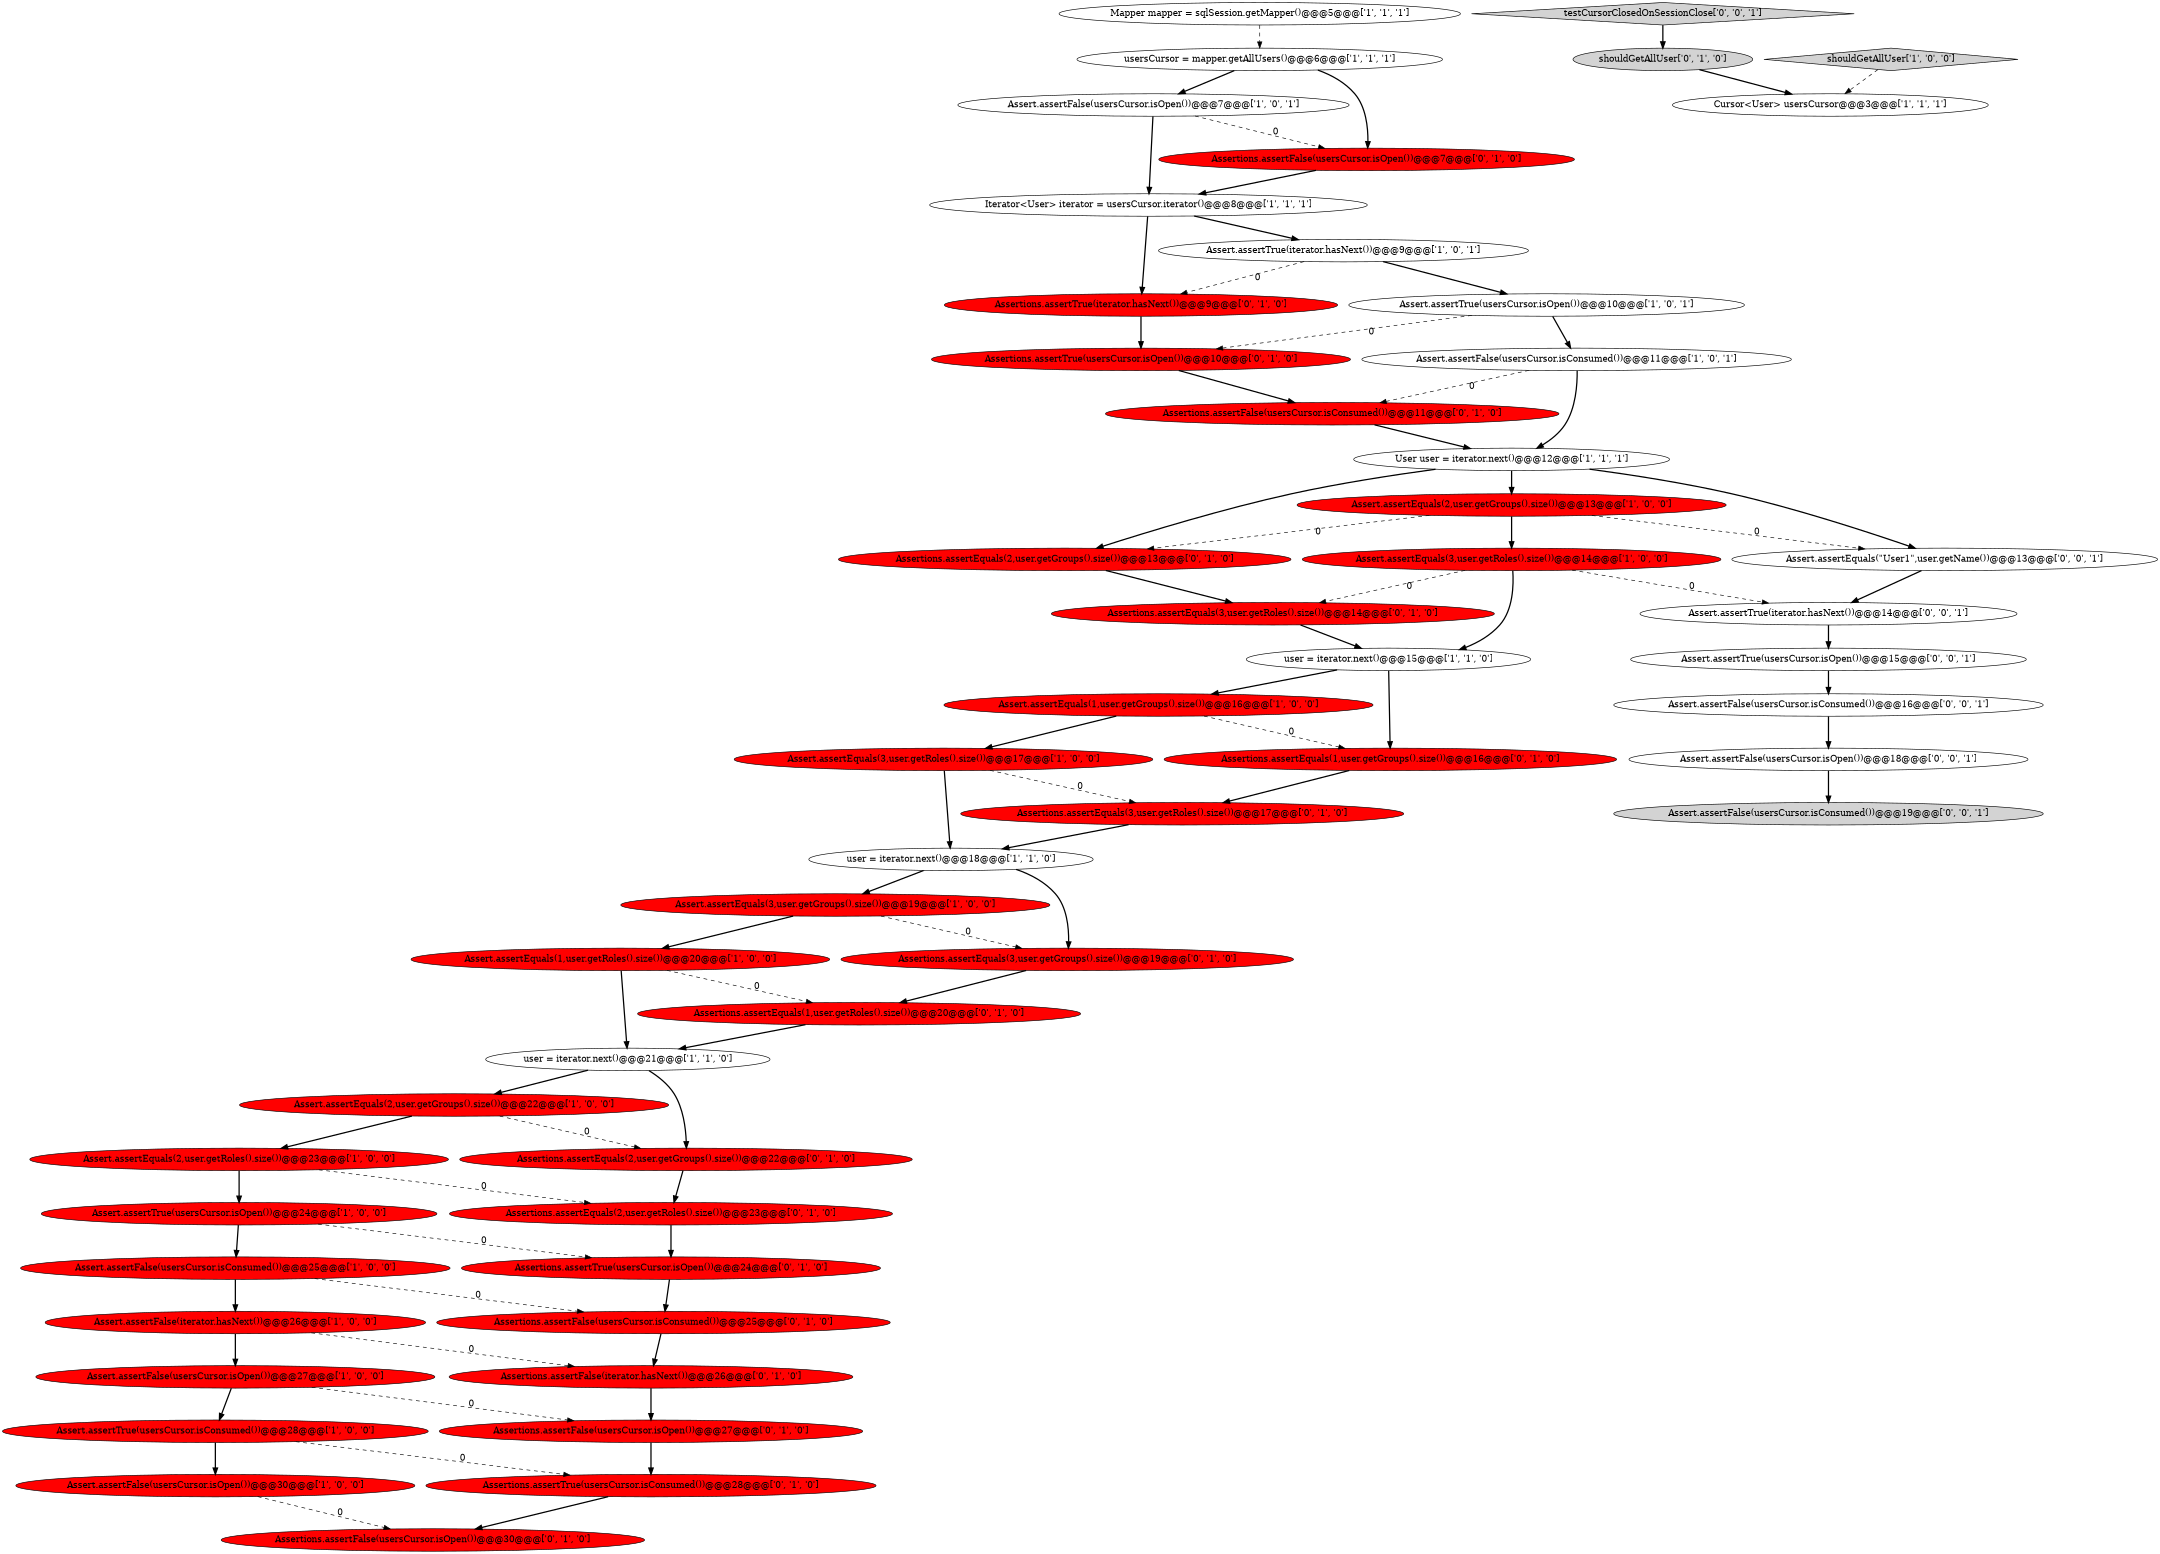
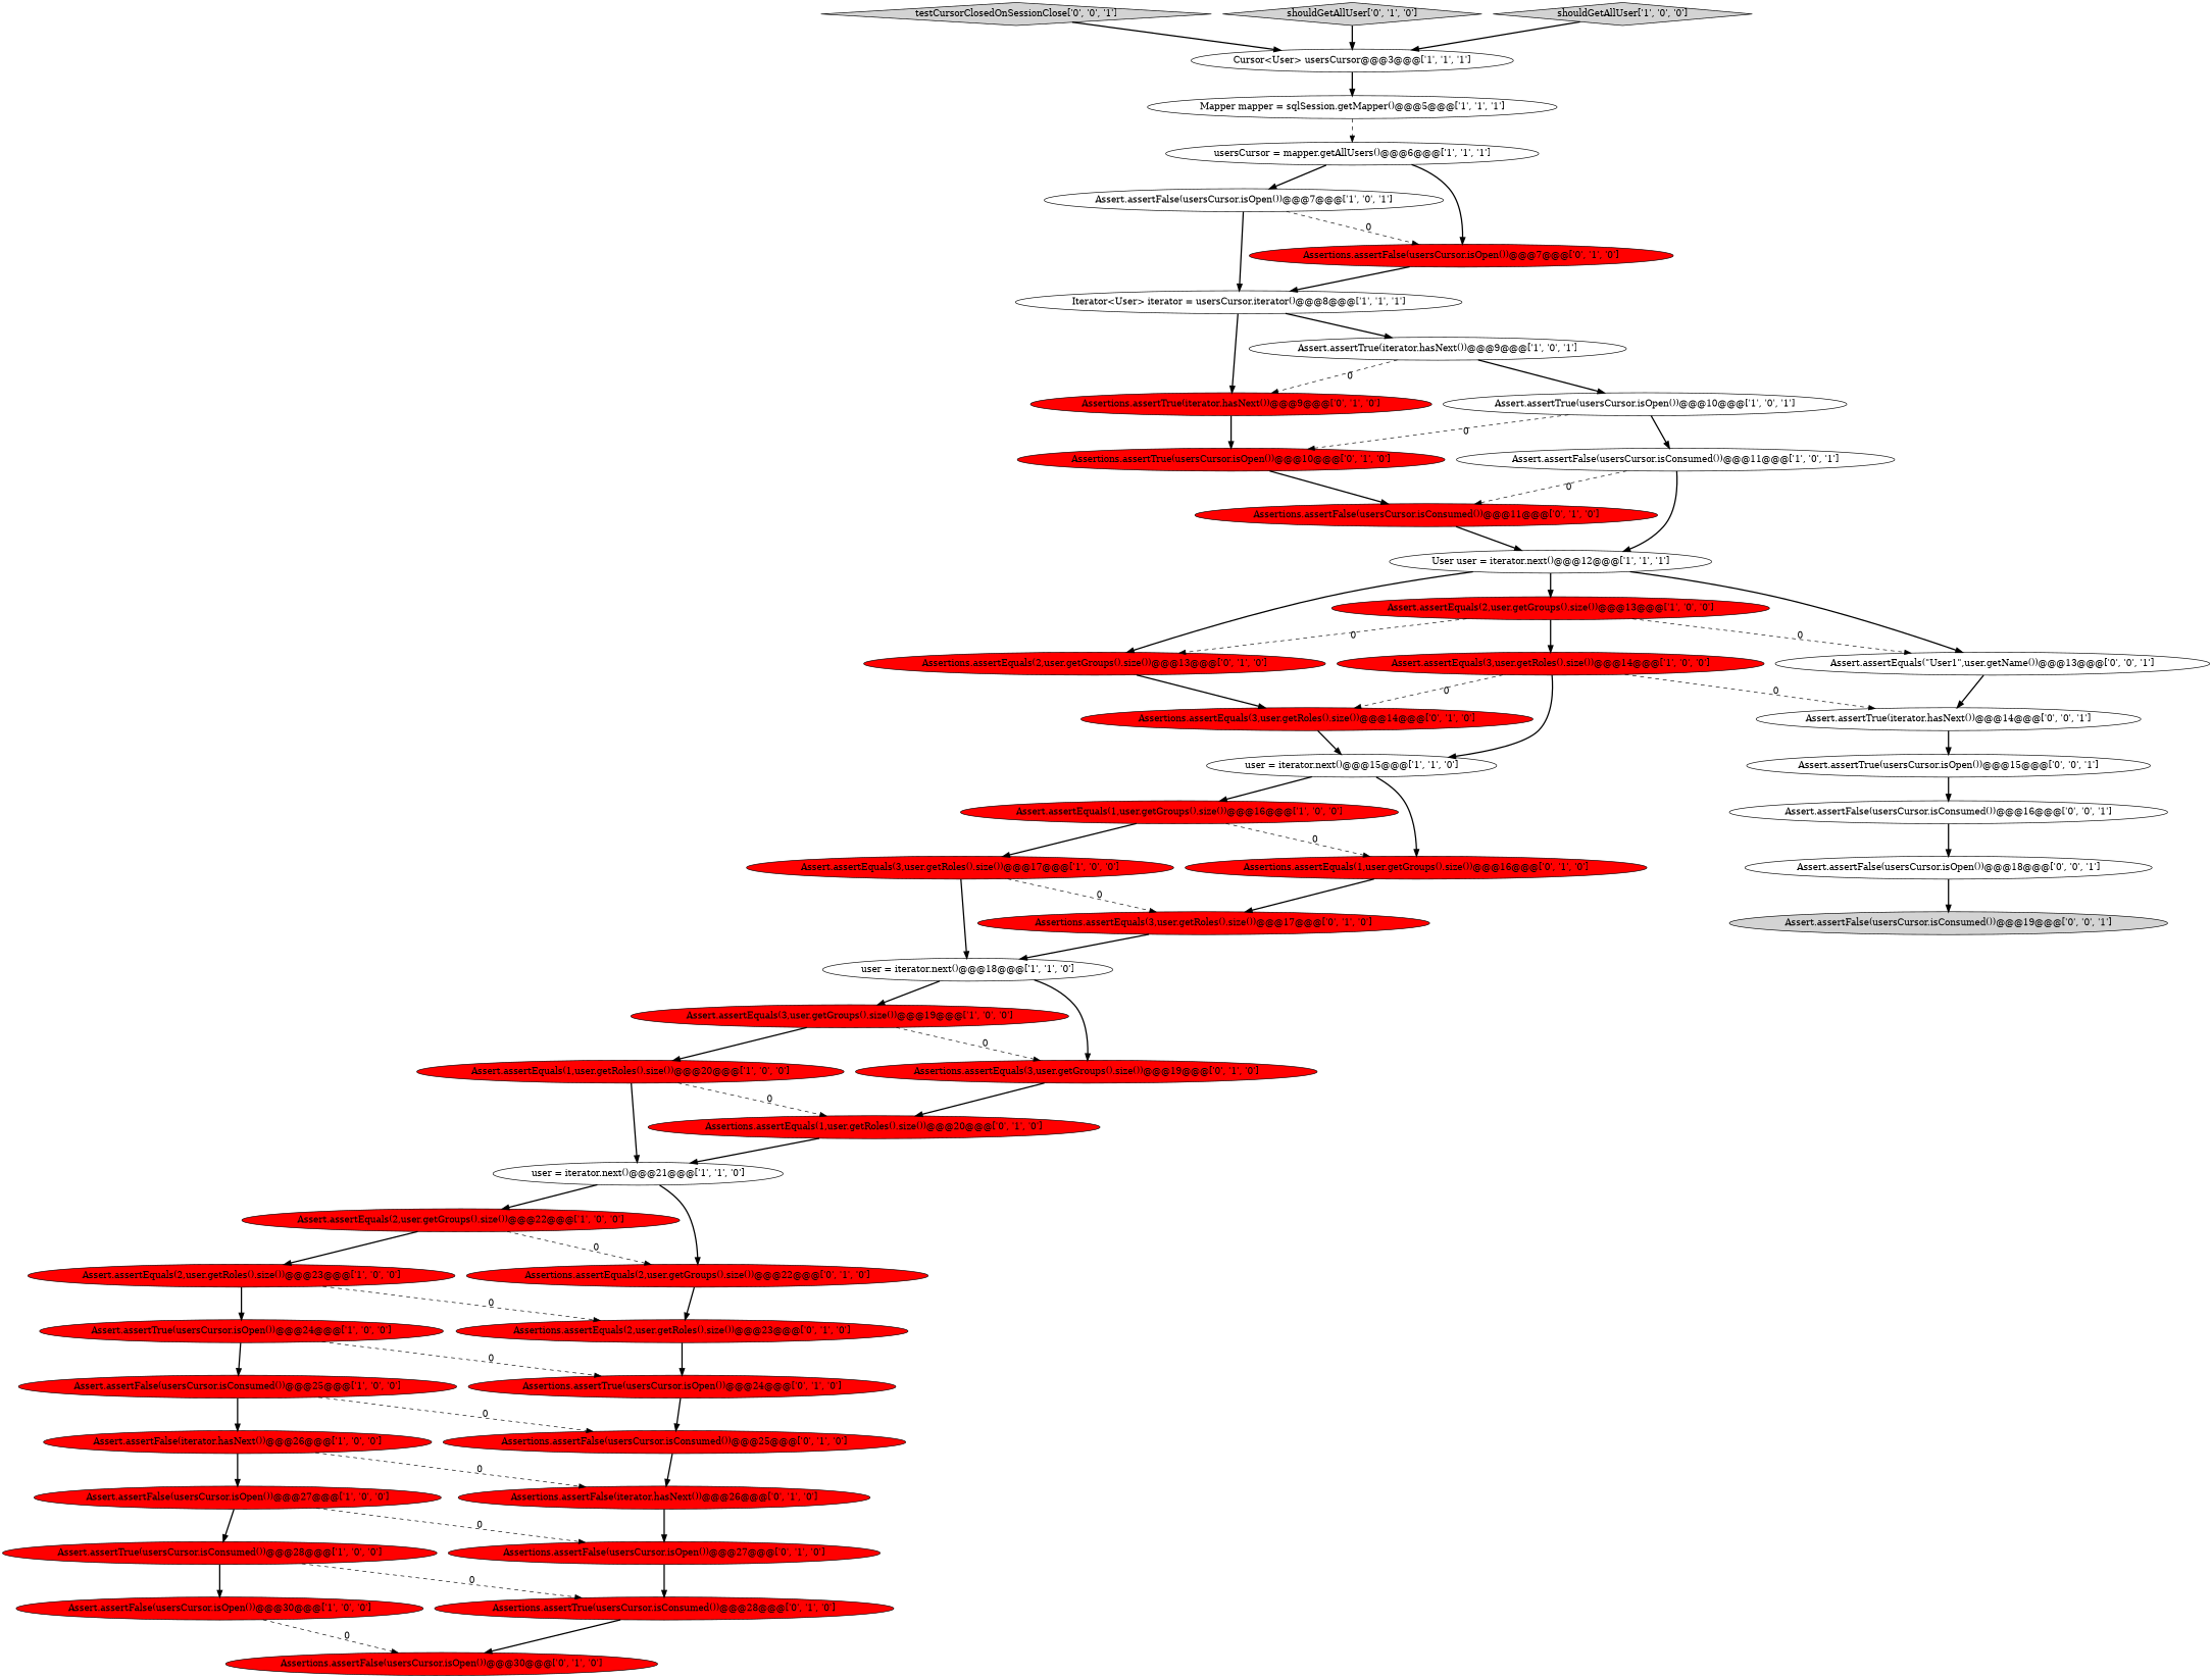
  digraph {
    node [fillcolor=red shape=ellipse style=filled]
    edge [style=bold]
    n1 [label="Assert.assertEquals(3,user.getGroups().size())@@@19@@@['1', '0', '0']"]
    n2 [label="Assertions.assertEquals(3,user.getGroups().size())@@@19@@@['0', '1', '0']"]
    n3 [label="Assert.assertEquals(1,user.getRoles().size())@@@20@@@['1', '0', '0']"]
    n4 [label="Assertions.assertEquals(1,user.getRoles().size())@@@20@@@['0', '1', '0']"]
    n5 [fillcolor=white label="user = iterator.next()@@@21@@@['1', '1', '0']"]
    n6 [fillcolor=white label="User user = iterator.next()@@@12@@@['1', '1', '1']"]
    n7 [fillcolor=white label="Assert.assertEquals(\"User1\",user.getName())@@@13@@@['0', '0', '1']"]
    n8 [label="Assertions.assertEquals(2,user.getGroups().size())@@@13@@@['0', '1', '0']"]
    n9 [label="Assert.assertEquals(2,user.getGroups().size())@@@13@@@['1', '0', '0']"]
    n10 [fillcolor=white label="Assert.assertTrue(iterator.hasNext())@@@14@@@['0', '0', '1']"]
    n11 [label="Assertions.assertEquals(3,user.getRoles().size())@@@14@@@['0', '1', '0']"]
    n12 [label="Assert.assertEquals(3,user.getRoles().size())@@@14@@@['1', '0', '0']"]
    n13 [label="Assertions.assertTrue(usersCursor.isOpen())@@@24@@@['0', '1', '0']"]
    n14 [label="Assertions.assertFalse(usersCursor.isConsumed())@@@25@@@['0', '1', '0']"]
    n15 [label="Assertions.assertFalse(iterator.hasNext())@@@26@@@['0', '1', '0']"]
    n16 [label="Assertions.assertEquals(2,user.getGroups().size())@@@22@@@['0', '1', '0']"]
    n17 [label="Assert.assertEquals(2,user.getGroups().size())@@@22@@@['1', '0', '0']"]
    n18 [label="Assertions.assertEquals(2,user.getRoles().size())@@@23@@@['0', '1', '0']"]
    n19 [label="Assert.assertEquals(2,user.getRoles().size())@@@23@@@['1', '0', '0']"]
    n20 [fillcolor=white label="Mapper mapper = sqlSession.getMapper()@@@5@@@['1', '1', '1']"]
    n21 [fillcolor=white label="usersCursor = mapper.getAllUsers()@@@6@@@['1', '1', '1']"]
    n22 [fillcolor=white label="Assert.assertFalse(usersCursor.isOpen())@@@7@@@['1', '0', '1']"]
    n23 [label="Assertions.assertFalse(usersCursor.isOpen())@@@7@@@['0', '1', '0']"]
    n24 [label="Assert.assertTrue(usersCursor.isConsumed())@@@28@@@['1', '0', '0']"]
    n25 [label="Assertions.assertTrue(usersCursor.isConsumed())@@@28@@@['0', '1', '0']"]
    n26 [label="Assert.assertFalse(usersCursor.isOpen())@@@30@@@['1', '0', '0']"]
    n27 [label="Assertions.assertFalse(usersCursor.isOpen())@@@30@@@['0', '1', '0']"]
    n28 [label="Assertions.assertFalse(usersCursor.isOpen())@@@27@@@['0', '1', '0']"]
    n29 [label="Assert.assertFalse(usersCursor.isConsumed())@@@25@@@['1', '0', '0']"]
    n30 [label="Assert.assertFalse(iterator.hasNext())@@@26@@@['1', '0', '0']"]
    n31 [label="Assert.assertFalse(usersCursor.isOpen())@@@27@@@['1', '0', '0']"]
    n32 [fillcolor=white label="Assert.assertFalse(usersCursor.isConsumed())@@@16@@@['0', '0', '1']"]
    n33 [fillcolor=white label="Assert.assertFalse(usersCursor.isOpen())@@@18@@@['0', '0', '1']"]
    n34 [fillcolor=lightgray label="Assert.assertFalse(usersCursor.isConsumed())@@@19@@@['0', '0', '1']"]
    n35 [label="Assert.assertEquals(3,user.getRoles().size())@@@17@@@['1', '0', '0']"]
    n36 [label="Assertions.assertEquals(3,user.getRoles().size())@@@17@@@['0', '1', '0']"]
    n37 [fillcolor=white label="user = iterator.next()@@@18@@@['1', '1', '0']"]
    n38 [fillcolor=lightgray label="testCursorClosedOnSessionClose['0', '0', '1']" shape=diamond]
    n39 [fillcolor=white label="Cursor<User> usersCursor@@@3@@@['1', '1', '1']"]
    n40 [label="Assert.assertTrue(usersCursor.isOpen())@@@24@@@['1', '0', '0']"]
    n41 [label="Assert.assertEquals(1,user.getGroups().size())@@@16@@@['1', '0', '0']"]
    n42 [label="Assertions.assertEquals(1,user.getGroups().size())@@@16@@@['0', '1', '0']"]
-   n43 [fillcolor=lightgray label="shouldGetAllUser['0', '1', '0']"]
+   n43 [fillcolor=lightgray label="shouldGetAllUser['0', '1', '0']" shape=diamond]
    n44 [fillcolor=white label="Assert.assertTrue(usersCursor.isOpen())@@@15@@@['0', '0', '1']"]
    n45 [fillcolor=white label="Iterator<User> iterator = usersCursor.iterator()@@@8@@@['1', '1', '1']"]
    n46 [label="Assertions.assertFalse(usersCursor.isConsumed())@@@11@@@['0', '1', '0']"]
    n47 [label="Assertions.assertTrue(iterator.hasNext())@@@9@@@['0', '1', '0']"]
    n48 [label="Assertions.assertTrue(usersCursor.isOpen())@@@10@@@['0', '1', '0']"]
    n49 [fillcolor=white label="user = iterator.next()@@@15@@@['1', '1', '0']"]
    n50 [fillcolor=white label="Assert.assertTrue(iterator.hasNext())@@@9@@@['1', '0', '1']"]
    n51 [fillcolor=lightgray label="shouldGetAllUser['1', '0', '0']" shape=diamond]
    n52 [fillcolor=white label="Assert.assertTrue(usersCursor.isOpen())@@@10@@@['1', '0', '1']"]
    n53 [fillcolor=white label="Assert.assertFalse(usersCursor.isConsumed())@@@11@@@['1', '0', '1']"]
    n1 -> n2 [label=0 style=dashed]
    n1 -> n3
    n2 -> n4
    n3 -> n4 [label=0 style=dashed]
    n3 -> n5
    n4 -> n5
    n5 -> n16
    n5 -> n17
    n6 -> n7
    n6 -> n8
    n6 -> n9
    n7 -> n10
    n8 -> n11
    n9 -> n7 [label=0 style=dashed]
    n9 -> n8 [label=0 style=dashed]
    n9 -> n12
    n10 -> n44
    n11 -> n49
    n12 -> n10 [label=0 style=dashed]
    n12 -> n11 [label=0 style=dashed]
    n12 -> n49
    n13 -> n14
    n14 -> n15
    n15 -> n28
    n16 -> n18
    n17 -> n16 [label=0 style=dashed]
    n17 -> n19
    n18 -> n13
    n19 -> n18 [label=0 style=dashed]
    n19 -> n40
    n20 -> n21 [style=dashed]
    n21 -> n22
    n21 -> n23
    n22 -> n23 [label=0 style=dashed]
    n22 -> n45
    n23 -> n45
    n24 -> n25 [label=0 style=dashed]
    n24 -> n26
    n25 -> n27
    n26 -> n27 [label=0 style=dashed]
    n28 -> n25
    n29 -> n14 [label=0 style=dashed]
    n29 -> n30
    n30 -> n15 [label=0 style=dashed]
    n30 -> n31
    n31 -> n24
    n31 -> n28 [label=0 style=dashed]
    n32 -> n33
    n33 -> n34
    n35 -> n36 [label=0 style=dashed]
    n35 -> n37
    n36 -> n37
    n37 -> n1
    n37 -> n2
-   n38 -> n43
+   n38 -> n39
+   n39 -> n20
    n40 -> n13 [label=0 style=dashed]
    n40 -> n29
    n41 -> n35
    n41 -> n42 [label=0 style=dashed]
    n42 -> n36
    n43 -> n39
    n44 -> n32
    n45 -> n47
    n45 -> n50
    n46 -> n6
    n47 -> n48
    n48 -> n46
    n49 -> n41
    n49 -> n42
    n50 -> n47 [label=0 style=dashed]
    n50 -> n52
-   n51 -> n39 [style=dashed]
+   n51 -> n39
    n52 -> n48 [label=0 style=dashed]
    n52 -> n53
    n53 -> n6
    n53 -> n46 [label=0 style=dashed]
  }
